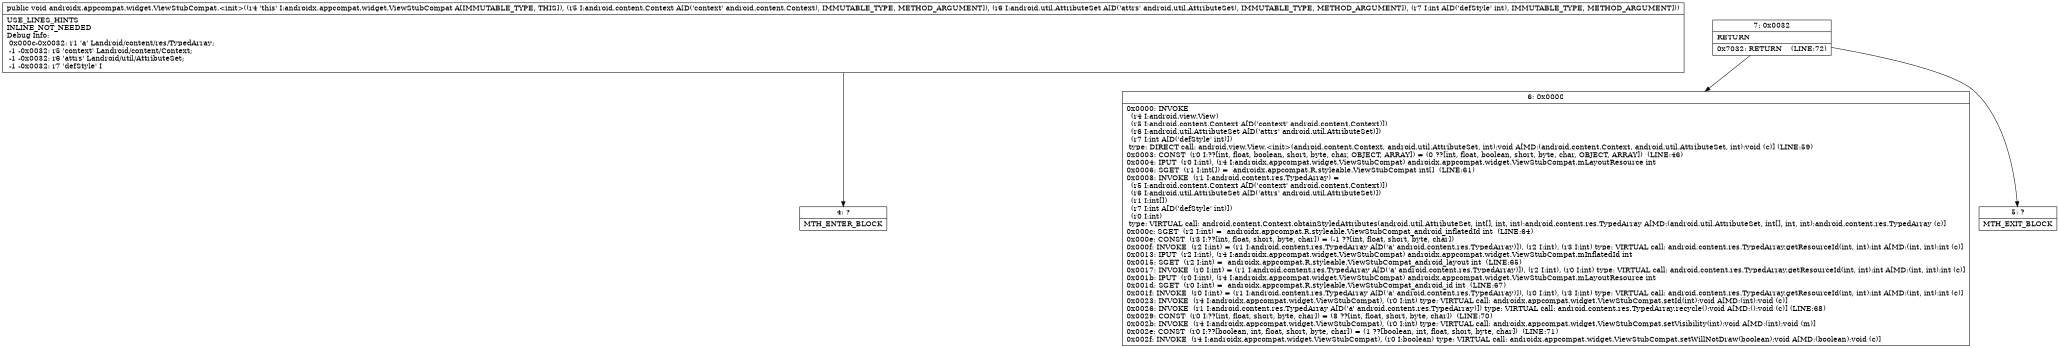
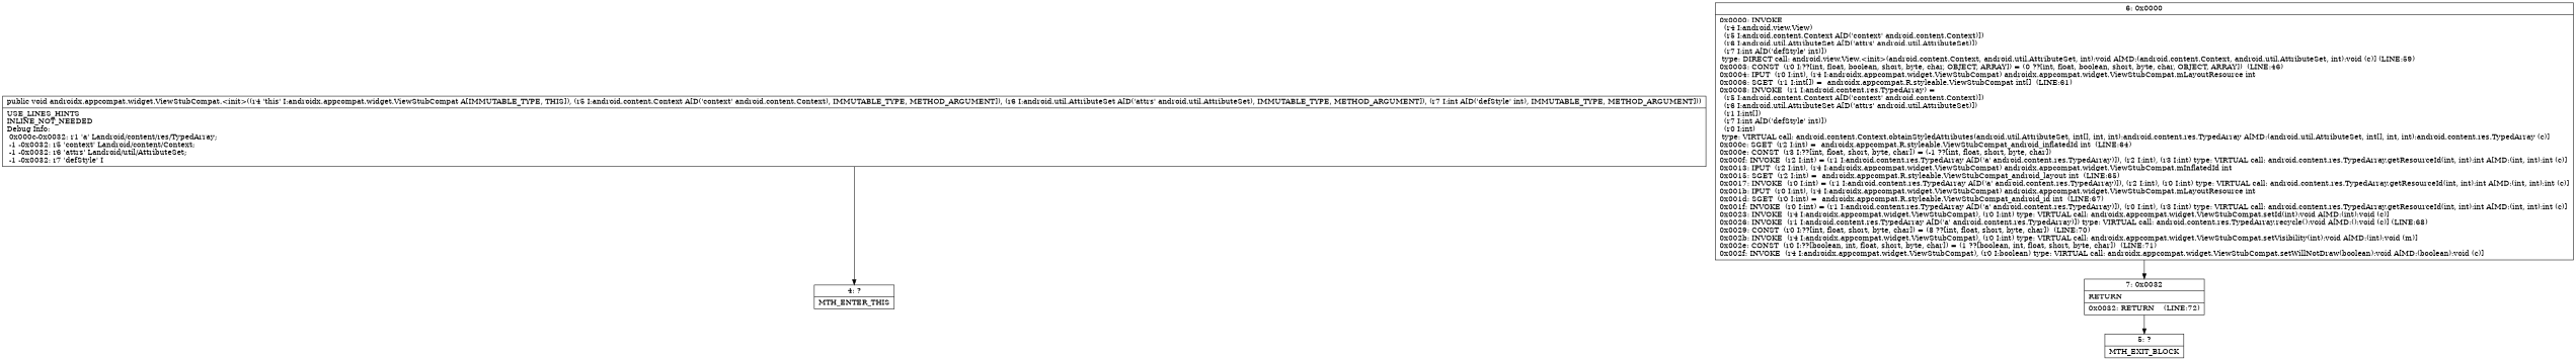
  digraph {
    node [shape=record]
-   n1 [label="{4\:\ ?|MTH_ENTER_BLOCK\l}"]
+   n1 [label="{4\:\ ?|MTH_ENTER_THIS\l}"]
    n2 [label="{6\:\ 0x0000|0x0000: INVOKE  \l  (r4 I:android.view.View)\l  (r5 I:android.content.Context A[D('context' android.content.Context)])\l  (r6 I:android.util.AttributeSet A[D('attrs' android.util.AttributeSet)])\l  (r7 I:int A[D('defStyle' int)])\l type: DIRECT call: android.view.View.\<init\>(android.content.Context, android.util.AttributeSet, int):void A[MD:(android.content.Context, android.util.AttributeSet, int):void (c)] (LINE:59)\l0x0003: CONST  (r0 I:??[int, float, boolean, short, byte, char, OBJECT, ARRAY]) = (0 ??[int, float, boolean, short, byte, char, OBJECT, ARRAY])  (LINE:46)\l0x0004: IPUT  (r0 I:int), (r4 I:androidx.appcompat.widget.ViewStubCompat) androidx.appcompat.widget.ViewStubCompat.mLayoutResource int \l0x0006: SGET  (r1 I:int[]) =  androidx.appcompat.R.styleable.ViewStubCompat int[]  (LINE:61)\l0x0008: INVOKE  (r1 I:android.content.res.TypedArray) = \l  (r5 I:android.content.Context A[D('context' android.content.Context)])\l  (r6 I:android.util.AttributeSet A[D('attrs' android.util.AttributeSet)])\l  (r1 I:int[])\l  (r7 I:int A[D('defStyle' int)])\l  (r0 I:int)\l type: VIRTUAL call: android.content.Context.obtainStyledAttributes(android.util.AttributeSet, int[], int, int):android.content.res.TypedArray A[MD:(android.util.AttributeSet, int[], int, int):android.content.res.TypedArray (c)]\l0x000c: SGET  (r2 I:int) =  androidx.appcompat.R.styleable.ViewStubCompat_android_inflatedId int  (LINE:64)\l0x000e: CONST  (r3 I:??[int, float, short, byte, char]) = (\-1 ??[int, float, short, byte, char]) \l0x000f: INVOKE  (r2 I:int) = (r1 I:android.content.res.TypedArray A[D('a' android.content.res.TypedArray)]), (r2 I:int), (r3 I:int) type: VIRTUAL call: android.content.res.TypedArray.getResourceId(int, int):int A[MD:(int, int):int (c)]\l0x0013: IPUT  (r2 I:int), (r4 I:androidx.appcompat.widget.ViewStubCompat) androidx.appcompat.widget.ViewStubCompat.mInflatedId int \l0x0015: SGET  (r2 I:int) =  androidx.appcompat.R.styleable.ViewStubCompat_android_layout int  (LINE:65)\l0x0017: INVOKE  (r0 I:int) = (r1 I:android.content.res.TypedArray A[D('a' android.content.res.TypedArray)]), (r2 I:int), (r0 I:int) type: VIRTUAL call: android.content.res.TypedArray.getResourceId(int, int):int A[MD:(int, int):int (c)]\l0x001b: IPUT  (r0 I:int), (r4 I:androidx.appcompat.widget.ViewStubCompat) androidx.appcompat.widget.ViewStubCompat.mLayoutResource int \l0x001d: SGET  (r0 I:int) =  androidx.appcompat.R.styleable.ViewStubCompat_android_id int  (LINE:67)\l0x001f: INVOKE  (r0 I:int) = (r1 I:android.content.res.TypedArray A[D('a' android.content.res.TypedArray)]), (r0 I:int), (r3 I:int) type: VIRTUAL call: android.content.res.TypedArray.getResourceId(int, int):int A[MD:(int, int):int (c)]\l0x0023: INVOKE  (r4 I:androidx.appcompat.widget.ViewStubCompat), (r0 I:int) type: VIRTUAL call: androidx.appcompat.widget.ViewStubCompat.setId(int):void A[MD:(int):void (c)]\l0x0026: INVOKE  (r1 I:android.content.res.TypedArray A[D('a' android.content.res.TypedArray)]) type: VIRTUAL call: android.content.res.TypedArray.recycle():void A[MD:():void (c)] (LINE:68)\l0x0029: CONST  (r0 I:??[int, float, short, byte, char]) = (8 ??[int, float, short, byte, char])  (LINE:70)\l0x002b: INVOKE  (r4 I:androidx.appcompat.widget.ViewStubCompat), (r0 I:int) type: VIRTUAL call: androidx.appcompat.widget.ViewStubCompat.setVisibility(int):void A[MD:(int):void (m)]\l0x002e: CONST  (r0 I:??[boolean, int, float, short, byte, char]) = (1 ??[boolean, int, float, short, byte, char])  (LINE:71)\l0x002f: INVOKE  (r4 I:androidx.appcompat.widget.ViewStubCompat), (r0 I:boolean) type: VIRTUAL call: androidx.appcompat.widget.ViewStubCompat.setWillNotDraw(boolean):void A[MD:(boolean):void (c)]\l}"]
-   n3 [label="{7\:\ 0x0032|RETURN\l|0x7032: RETURN    (LINE:72)\l}"]
+   n3 [label="{7\:\ 0x0032|RETURN\l|0x0032: RETURN    (LINE:72)\l}"]
    n4 [label="{5\:\ ?|MTH_EXIT_BLOCK\l}"]
    n5 [label="{public void androidx.appcompat.widget.ViewStubCompat.\<init\>((r4 'this' I:androidx.appcompat.widget.ViewStubCompat A[IMMUTABLE_TYPE, THIS]), (r5 I:android.content.Context A[D('context' android.content.Context), IMMUTABLE_TYPE, METHOD_ARGUMENT]), (r6 I:android.util.AttributeSet A[D('attrs' android.util.AttributeSet), IMMUTABLE_TYPE, METHOD_ARGUMENT]), (r7 I:int A[D('defStyle' int), IMMUTABLE_TYPE, METHOD_ARGUMENT]))  | USE_LINES_HINTS\lINLINE_NOT_NEEDED\lDebug Info:\l  0x000c\-0x0032: r1 'a' Landroid\/content\/res\/TypedArray;\l  \-1 \-0x0032: r5 'context' Landroid\/content\/Context;\l  \-1 \-0x0032: r6 'attrs' Landroid\/util\/AttributeSet;\l  \-1 \-0x0032: r7 'defStyle' I\l}"]
-   n3 -> n2
+   n2 -> n3
    n3 -> n4
    n5 -> n1
  }
